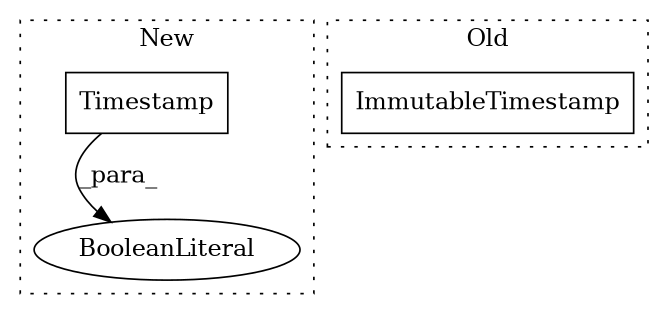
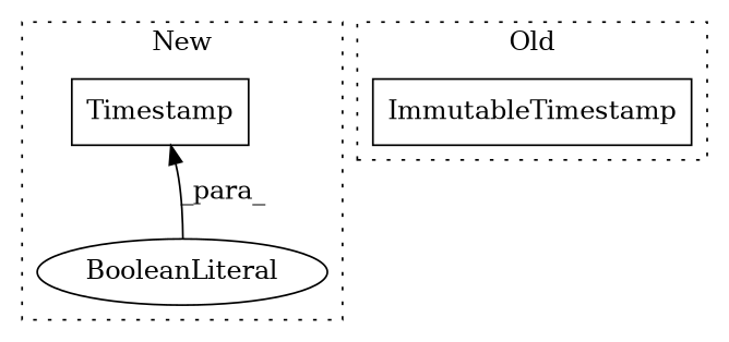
  digraph {
    node [a=32 shape=box]
    n1 [l="10,1" label=Timestamp s="2183,2197"]
    n2 [a=9 l=4 label=BooleanLiteral s=2193 shape=ellipse]
    n3 [l=20 label=ImmutableTimestamp s=2191]
    subgraph cluster_1 {
      label=New
      style=dotted
      n1
      n2
    }
    subgraph cluster_2 {
      label=Old
      style=dotted
      n3
    }
-   n1 -> n2 [label=_para_]
+   n2 -> n1 [label=_para_]
  }
